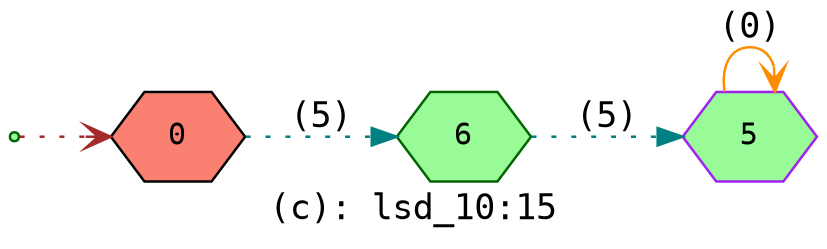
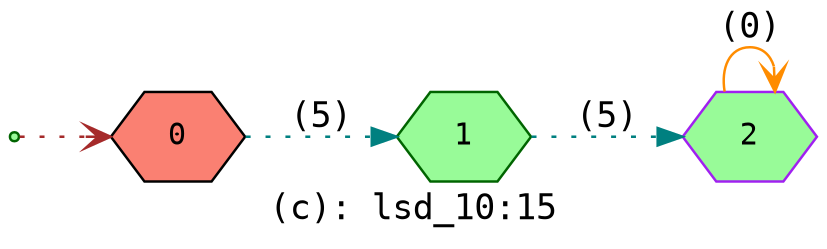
  digraph {
    fontname="DejaVu Sans Mono"
    label="(c): lsd_10:15"
    rankdir=LR
    node [color=darkgreen fillcolor=palegreen fontname="DejaVu Sans Mono" fontsize=12 shape=hexagon style=filled]
    edge [arrowhead=normal color=teal fontname="DejaVu Sans Mono" style=dotted]
    n1 [color=black fillcolor=salmon label=0]
-   n2 [label=6]
-   n3 [color=purple label=5]
+   n2 [label=1]
+   n3 [color=purple label=2]
    n4 [label=2 shape=point]
    n1 -> n2 [label="(5)"]
    n2 -> n3 [label="(5)"]
    n3 -> n3 [arrowhead=vee color=darkorange label="(0)" style=solid]
    n4 -> n1 [arrowhead=vee color=brown]
  }
